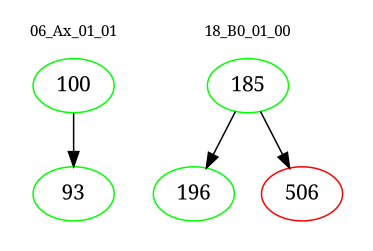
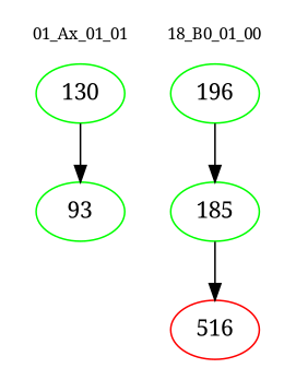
  digraph {
    fontname="Noto Serif"
    node [color=green fontname="Noto Serif"]
    edge [color=black fontname="Noto Serif"]
-   n1 [label=100]
+   n1 [label=130]
    n2 [label=93]
    n3 [label=196]
    n4 [label=185]
-   n5 [color=red label=506]
+   n5 [color=red label=516]
    subgraph cluster_1 {
      color=white
      fontsize=10
-     label="06_Ax_01_01"
+     label="01_Ax_01_01"
      n1
      n2
    }
    subgraph cluster_2 {
      color=white
      fontsize=10
      label="18_B0_01_00"
      n3
      n4
      n5
    }
    n1 -> n2
-   n4 -> n3
+   n3 -> n4
    n4 -> n5
  }
